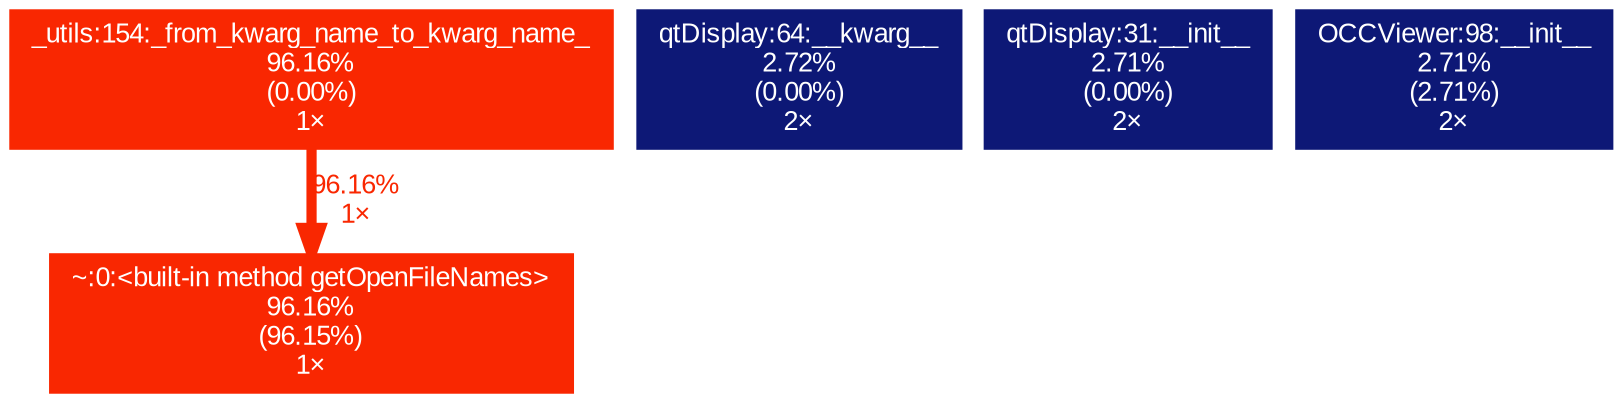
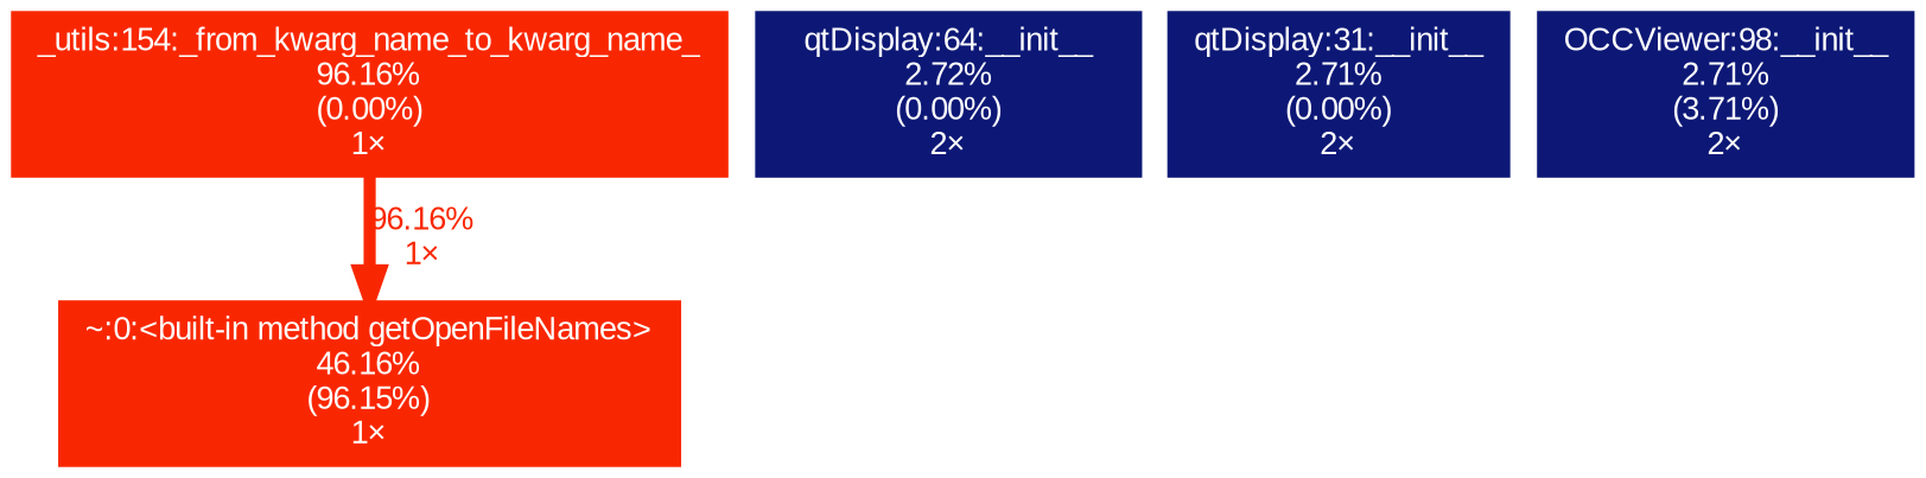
  digraph {
    fontname="Liberation Sans"
    nodesep=0.125
    ranksep=0.25
    node [color="#0d1876" fontcolor="#ffffff" fontname="Liberation Sans" fontsize=10.00 shape=box style=filled]
-   n1 [color="#f92701" height=0 label="~:0:<built-in method getOpenFileNames>\n96.16%\n(96.15%)\n1×" width=0]
-   n2 [height=0 label="qtDisplay:64:__kwarg__\n2.72%\n(0.00%)\n2×" width=0]
+   n1 [color="#f92701" height=0 label="~:0:<built-in method getOpenFileNames>\n46.16%\n(96.15%)\n1×" width=0]
+   n2 [height=0 label="qtDisplay:64:__init__\n2.72%\n(0.00%)\n2×" width=0]
    n3 [height=0 label="qtDisplay:31:__init__\n2.71%\n(0.00%)\n2×" width=0]
-   n4 [height=0 label="OCCViewer:98:__init__\n2.71%\n(2.71%)\n2×" width=0]
+   n4 [height=0 label="OCCViewer:98:__init__\n2.71%\n(3.71%)\n2×" width=0]
    n5 [color="#f92701" height=0 label="_utils:154:_from_kwarg_name_to_kwarg_name_\n96.16%\n(0.00%)\n1×" width=0]
    n5 -> n1 [arrowsize=0.98 color="#f92701" fontcolor="#f92701" fontname="Liberation Sans" fontsize=10.00 label="96.16%\n1×" labeldistance=3.85 penwidth=3.85]
  }
